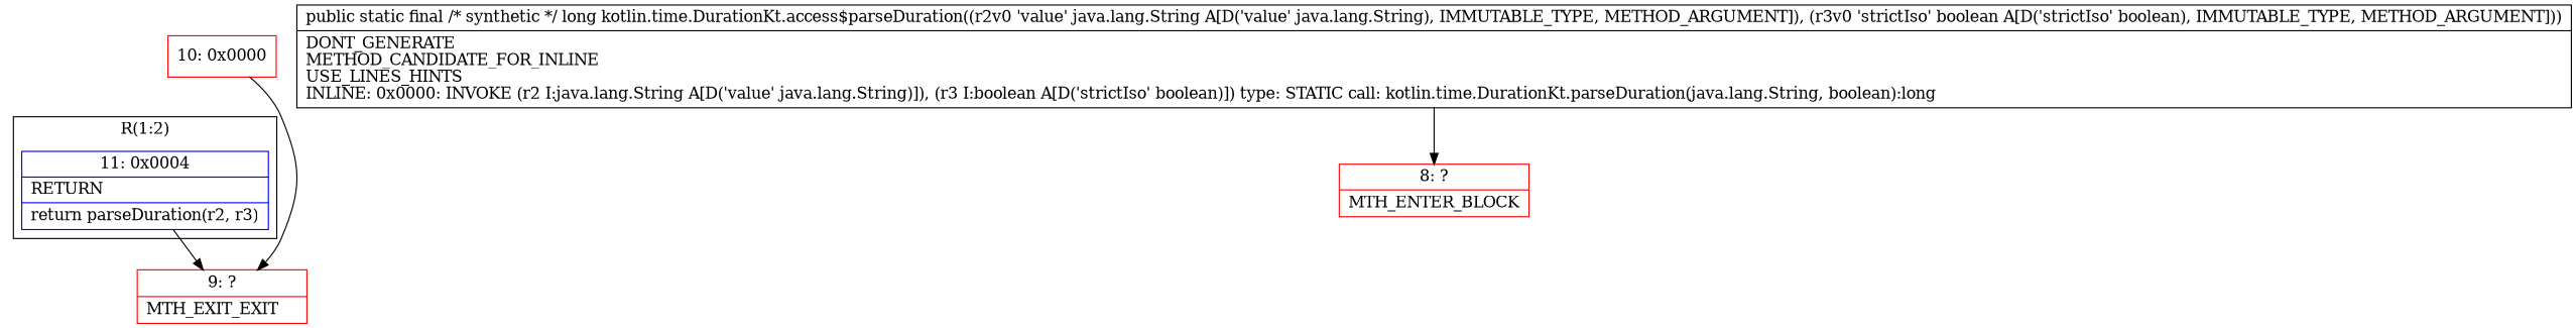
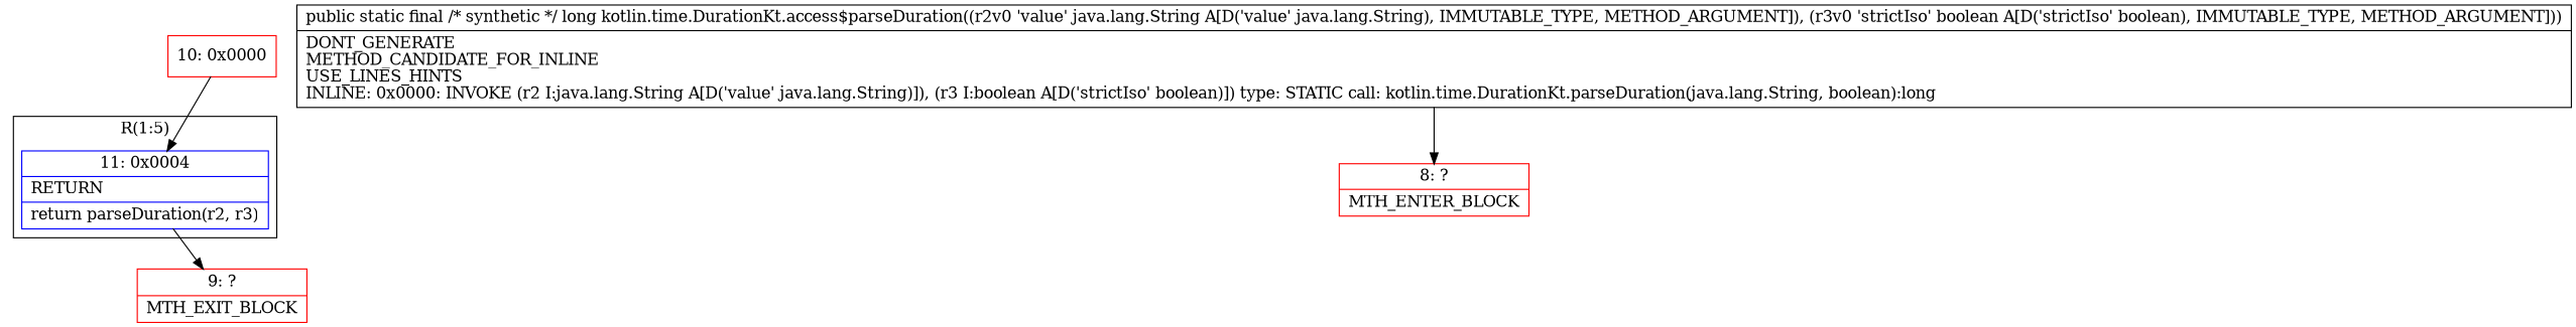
  digraph {
    fontname="DejaVu Serif"
    node [color=red fontname="DejaVu Serif" shape=record]
    edge [fontname="DejaVu Serif"]
    n1 [color=blue label="{11\:\ 0x0004|RETURN\l|return parseDuration(r2, r3)\l}"]
-   n2 [label="{9\:\ ?|MTH_EXIT_EXIT\l}"]
+   n2 [label="{9\:\ ?|MTH_EXIT_BLOCK\l}"]
    n3 [label="{8\:\ ?|MTH_ENTER_BLOCK\l}"]
    n4 [label="{10\:\ 0x0000}"]
    n5 [label="{public static final \/* synthetic *\/ long kotlin.time.DurationKt.access$parseDuration((r2v0 'value' java.lang.String A[D('value' java.lang.String), IMMUTABLE_TYPE, METHOD_ARGUMENT]), (r3v0 'strictIso' boolean A[D('strictIso' boolean), IMMUTABLE_TYPE, METHOD_ARGUMENT]))  | DONT_GENERATE\lMETHOD_CANDIDATE_FOR_INLINE\lUSE_LINES_HINTS\lINLINE: 0x0000: INVOKE  (r2 I:java.lang.String A[D('value' java.lang.String)]), (r3 I:boolean A[D('strictIso' boolean)]) type: STATIC call: kotlin.time.DurationKt.parseDuration(java.lang.String, boolean):long\l}" color=""]
    subgraph cluster_1 {
-     label="R(1:2)"
+     label="R(1:5)"
      n1
    }
    n1 -> n2
-   n4 -> n2
+   n4 -> n1
    n5 -> n3
  }
